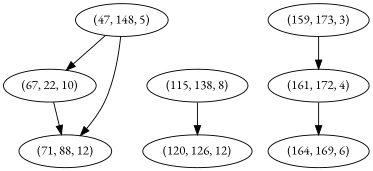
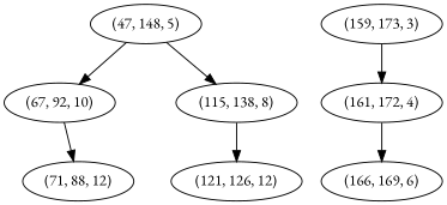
  digraph {
    fontname="EB Garamond"
    node [fontname="EB Garamond"]
    edge [fontname="EB Garamond"]
    "(47, 148, 5)"
-   "(67, 92, 10)" [label="(67, 22, 10)"]
+   "(67, 92, 10)"
    n3 [label="(115, 138, 8)"]
    "(159, 173, 3)"
    "(161, 172, 4)"
    "(71, 88, 12)"
-   "(120, 126, 12)"
-   "(164, 169, 6)"
+   "(120, 126, 12)" [label="(121, 126, 12)"]
+   "(164, 169, 6)" [label="(166, 169, 6)"]
    "(47, 148, 5)" -> "(67, 92, 10)"
-   "(47, 148, 5)" -> "(71, 88, 12)"
+   "(47, 148, 5)" -> n3
    "(67, 92, 10)" -> "(71, 88, 12)"
    n3 -> "(120, 126, 12)"
    "(159, 173, 3)" -> "(161, 172, 4)"
    "(161, 172, 4)" -> "(164, 169, 6)"
  }
